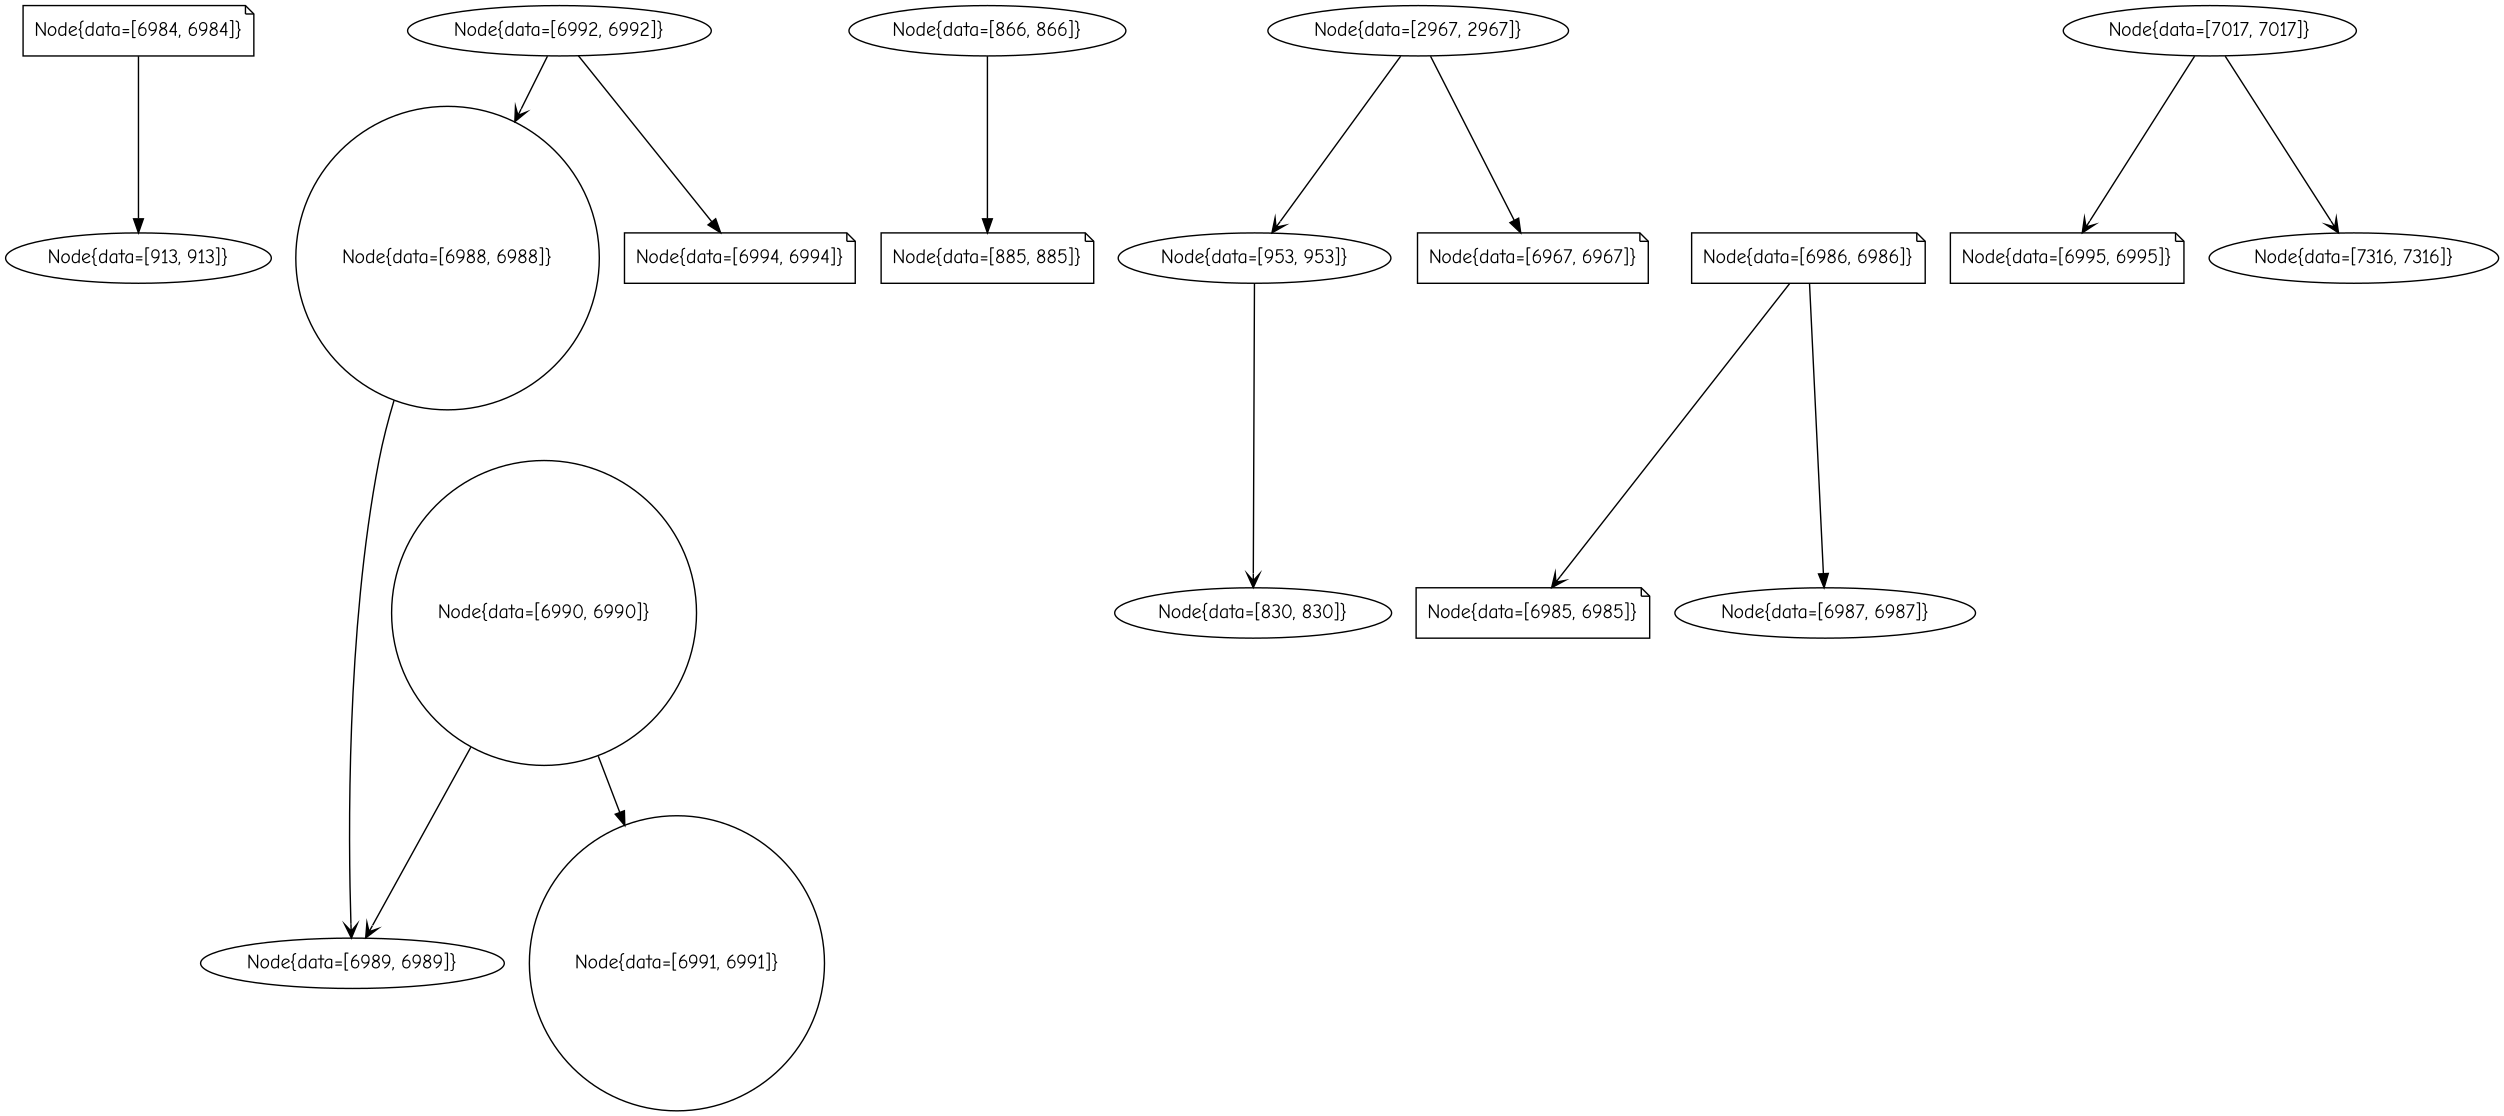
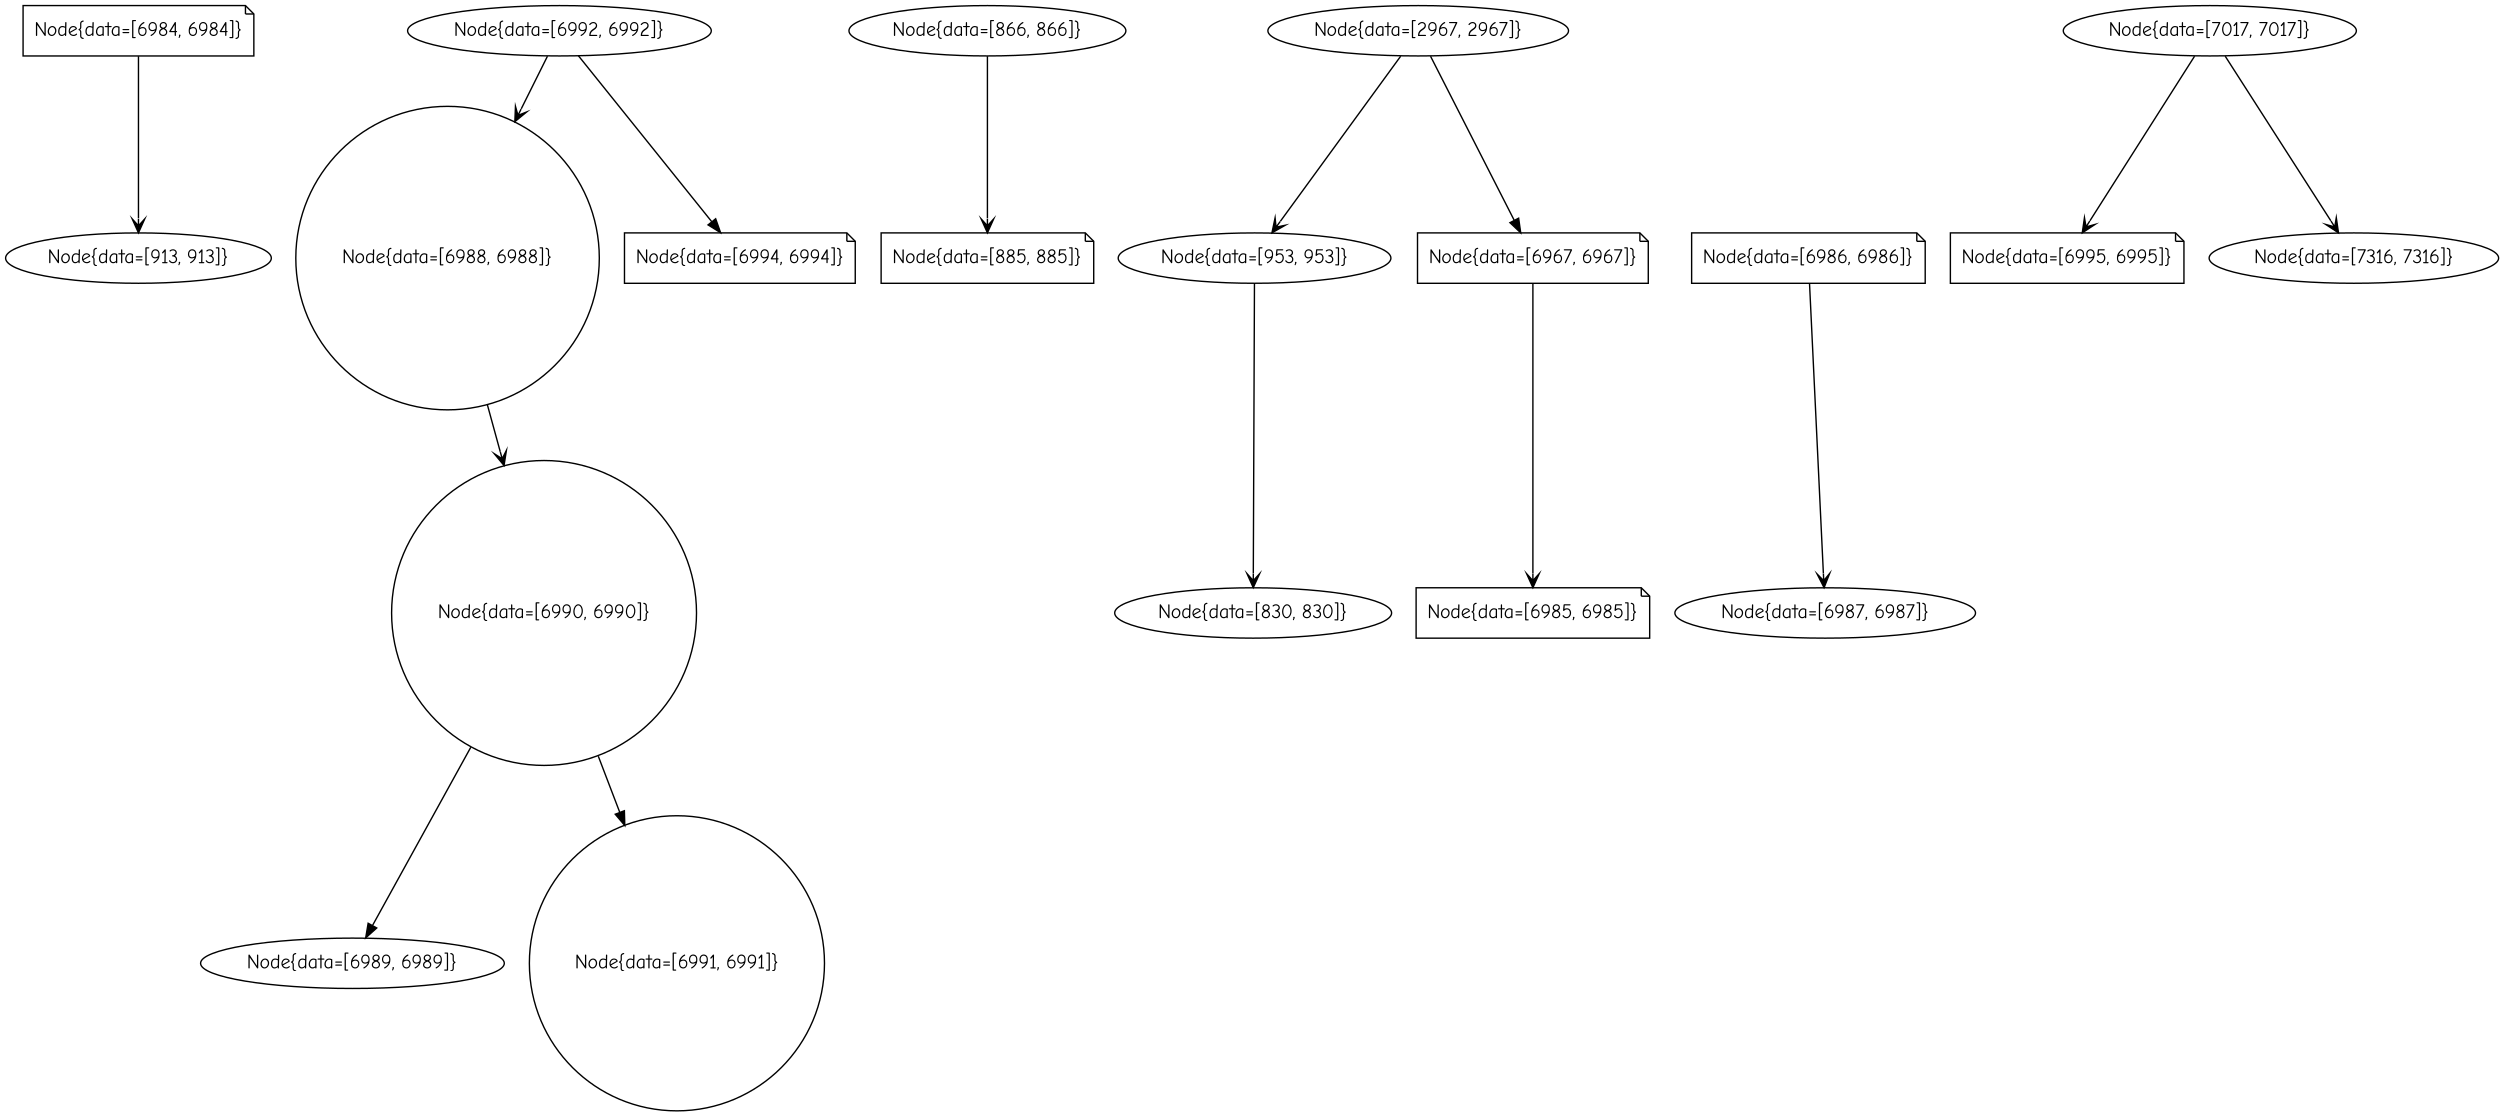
  digraph {
    fontname="Comic Neue"
    node [fontname="Comic Neue" shape=ellipse]
    edge [arrowhead=vee fontname="Comic Neue"]
    n1 [label="Node{data=[6984, 6984]}" shape=note]
    n2 [label="Node{data=[913, 913]}"]
    n3 [label="Node{data=[6992, 6992]}"]
    n4 [label="Node{data=[6988, 6988]}" shape=circle]
    n5 [label="Node{data=[6994, 6994]}" shape=note]
    n6 [label="Node{data=[866, 866]}"]
    n7 [label="Node{data=[885, 885]}" shape=note]
    n8 [label="Node{data=[2967, 2967]}"]
    n9 [label="Node{data=[953, 953]}"]
    n10 [label="Node{data=[6967, 6967]}" shape=note]
    n11 [label="Node{data=[830, 830]}"]
    n12 [label="Node{data=[6990, 6990]}" shape=circle]
    n13 [label="Node{data=[6986, 6986]}" shape=note]
    n14 [label="Node{data=[6985, 6985]}" shape=note]
    n15 [label="Node{data=[6987, 6987]}"]
    n16 [label="Node{data=[6989, 6989]}"]
    n17 [label="Node{data=[6991, 6991]}" shape=circle]
    n18 [label="Node{data=[7017, 7017]}"]
    n19 [label="Node{data=[6995, 6995]}" shape=note]
    n20 [label="Node{data=[7316, 7316]}"]
-   n1 -> n2 [arrowhead=normal]
+   n1 -> n2
    n3 -> n4
    n3 -> n5 [arrowhead=normal]
-   n4 -> n16
-   n6 -> n7 [arrowhead=normal]
+   n4 -> n12
+   n6 -> n7
    n8 -> n9
    n8 -> n10 [arrowhead=normal]
    n9 -> n11
-   n12 -> n16
+   n12 -> n16 [arrowhead=normal]
    n12 -> n17 [arrowhead=normal]
-   n13 -> n14
-   n13 -> n15 [arrowhead=normal]
+   n10 -> n14
+   n13 -> n15
    n18 -> n19
    n18 -> n20
  }
